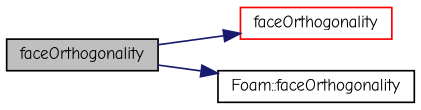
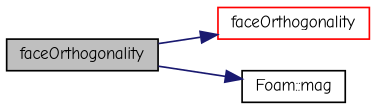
  digraph {
    rankdir=LR
    fontname="Comic Neue"
    node [color=black fontname="Comic Neue" fontsize=10 shape=record]
    edge [color=midnightblue fontname="Comic Neue" fontsize=10 labelfontname=Helvetica labelfontsize=10 style=solid]
    n1 [fillcolor=grey75 fontcolor=black height=0.2 label=faceOrthogonality style=filled width=0.4]
    n2 [color=red height=0.2 label=faceOrthogonality width=0.4]
-   n3 [height=0.2 label="Foam::faceOrthogonality" width=0.4]
+   n3 [height=0.2 label="Foam::mag" width=0.4]
    n1 -> n2
    n1 -> n3
  }
